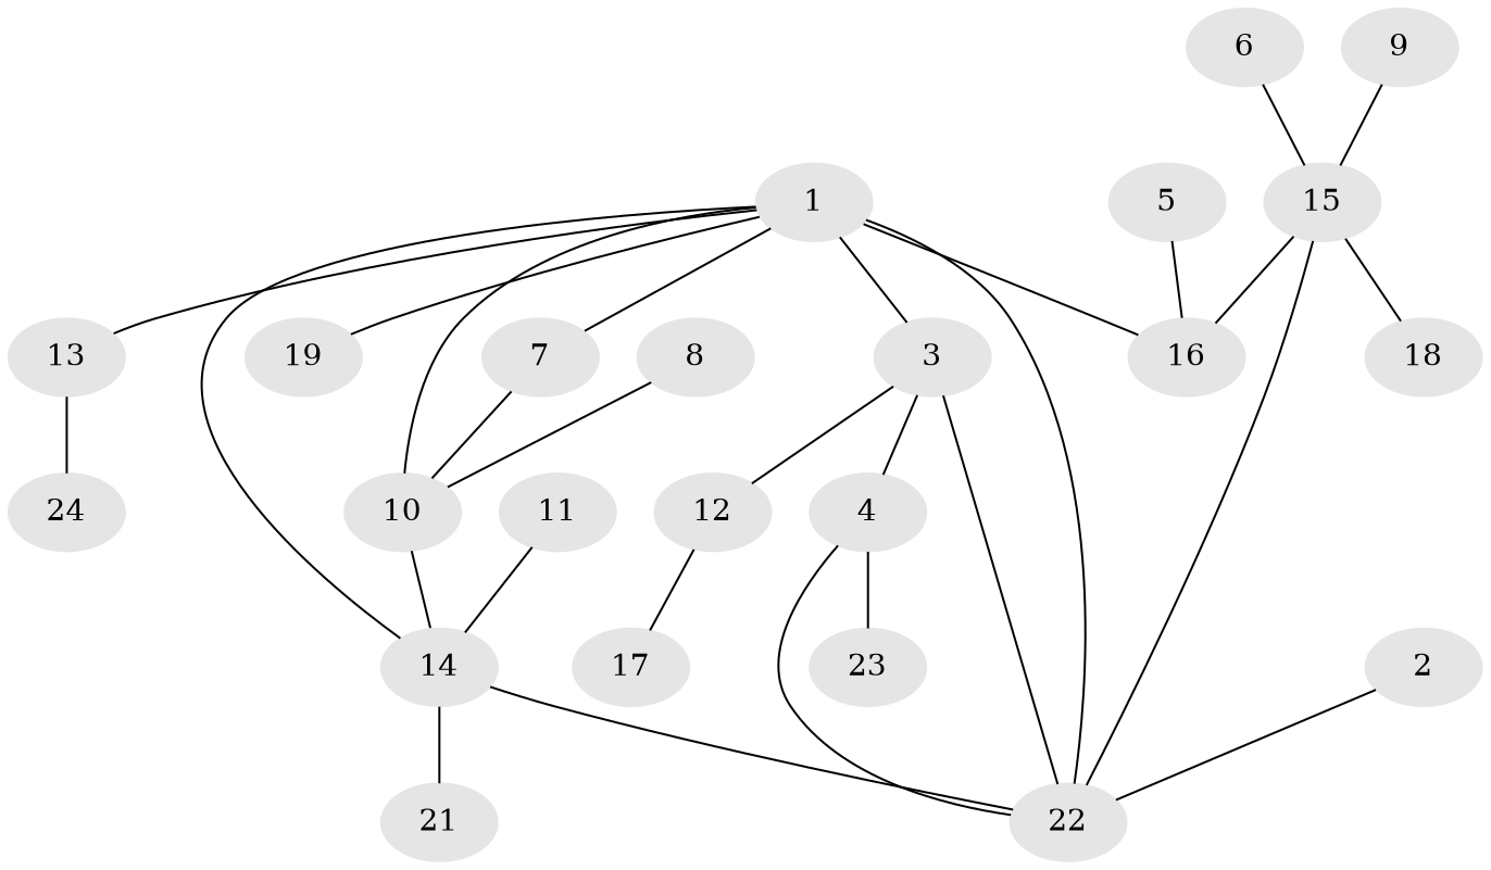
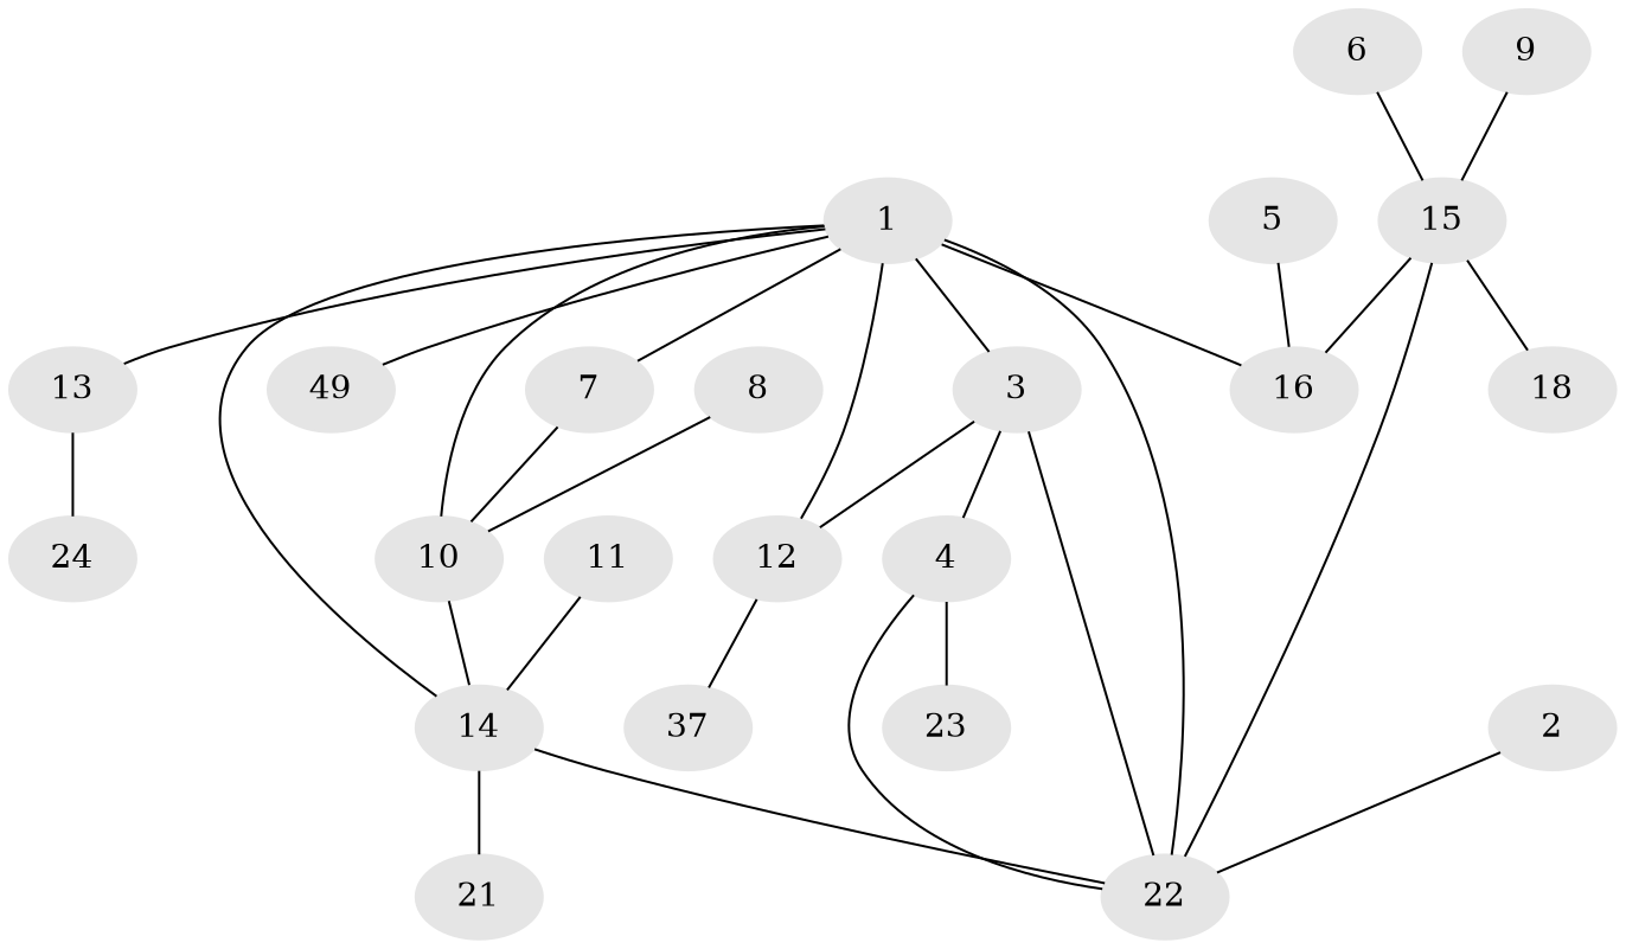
  graph {
    node [color=gray90 style=filled]
    edge [weight=1.0]
    1
    3
    7
    10
    12
    13
    14
    16
-   19
+   19 [label=49]
    22
    4
-   17
+   17 [label=37]
    24
    21
    2
    23
    5
    6
    15
    18
    8
    9
    11
    1 -- 3
    1 -- 7
    1 -- 10
+   1 -- 12
    1 -- 13
    1 -- 14
    1 -- 16 [weight=2.0]
    1 -- 19
    1 -- 22 [weight=2.0]
    3 -- 12
    3 -- 22
    3 -- 4
    7 -- 10
    10 -- 14
    12 -- 17
    13 -- 24
    14 -- 22
    14 -- 21
    4 -- 22
    4 -- 23
    2 -- 22
    5 -- 16
    6 -- 15
    15 -- 16
    15 -- 22
    15 -- 18
    8 -- 10
    9 -- 15
    11 -- 14
  }
